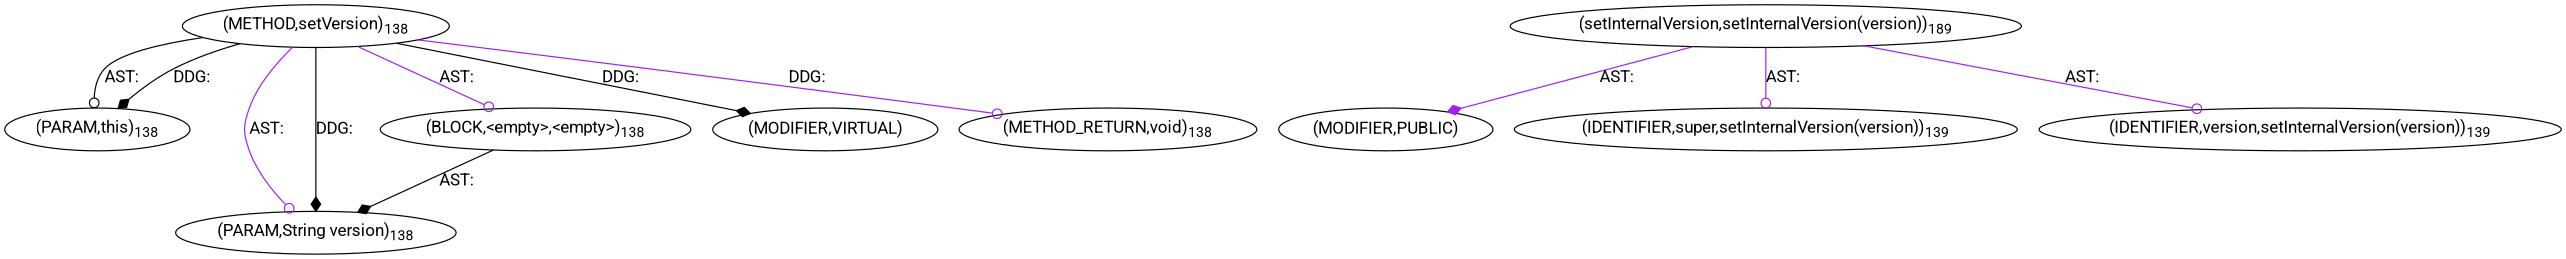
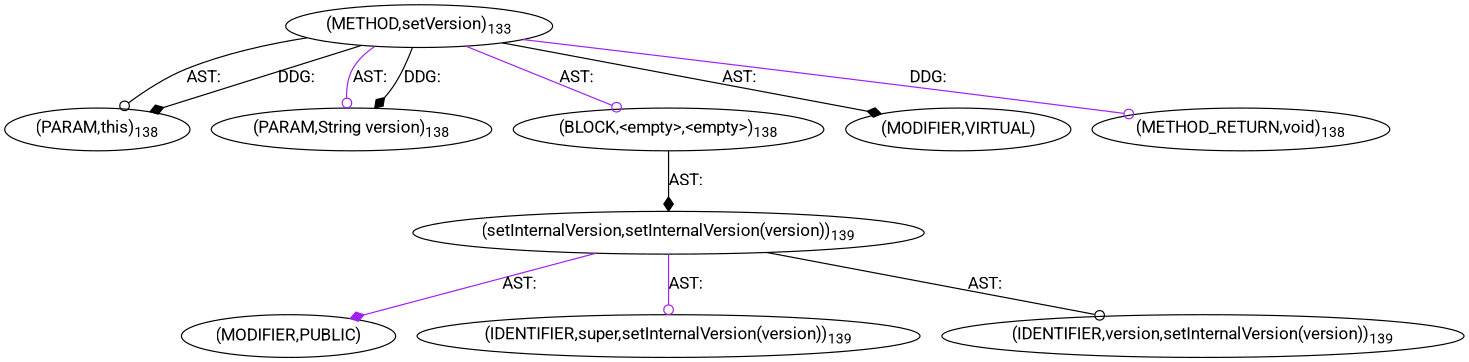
  digraph {
    fontname=Roboto
    node [fontname=Roboto]
    edge [arrowhead=odot color=black fontname=Roboto]
-   n1 [label=<(METHOD,setVersion)<SUB>138</SUB>>]
+   n1 [label=<(METHOD,setVersion)<SUB>133</SUB>>]
    n2 [label=<(PARAM,this)<SUB>138</SUB>>]
    n3 [label=<(PARAM,String version)<SUB>138</SUB>>]
    n4 [label=<(BLOCK,&lt;empty&gt;,&lt;empty&gt;)<SUB>138</SUB>>]
    n5 [label=<(MODIFIER,VIRTUAL)>]
    n6 [label=<(METHOD_RETURN,void)<SUB>138</SUB>>]
-   n7 [label=<(setInternalVersion,setInternalVersion(version))<SUB>189</SUB>>]
+   n7 [label=<(setInternalVersion,setInternalVersion(version))<SUB>139</SUB>>]
    n8 [label=<(MODIFIER,PUBLIC)>]
    n9 [label=<(IDENTIFIER,super,setInternalVersion(version))<SUB>139</SUB>>]
    n10 [label=<(IDENTIFIER,version,setInternalVersion(version))<SUB>139</SUB>>]
    n1 -> n2 [label="AST: "]
    n1 -> n2 [arrowhead=diamond label="DDG: "]
    n1 -> n3 [color=purple label="AST: "]
    n1 -> n3 [arrowhead=diamond label="DDG: "]
    n1 -> n4 [color=purple label="AST: "]
-   n1 -> n5 [arrowhead=diamond label="DDG: "]
+   n1 -> n5 [arrowhead=diamond label="AST: "]
    n1 -> n6 [color=purple label="DDG: "]
-   n4 -> n3 [arrowhead=diamond label="AST: "]
+   n4 -> n7 [arrowhead=diamond label="AST: "]
    n7 -> n8 [arrowhead=diamond color=purple label="AST: "]
    n7 -> n9 [color=purple label="AST: "]
-   n7 -> n10 [color=purple label="AST: "]
+   n7 -> n10 [label="AST: "]
  }
